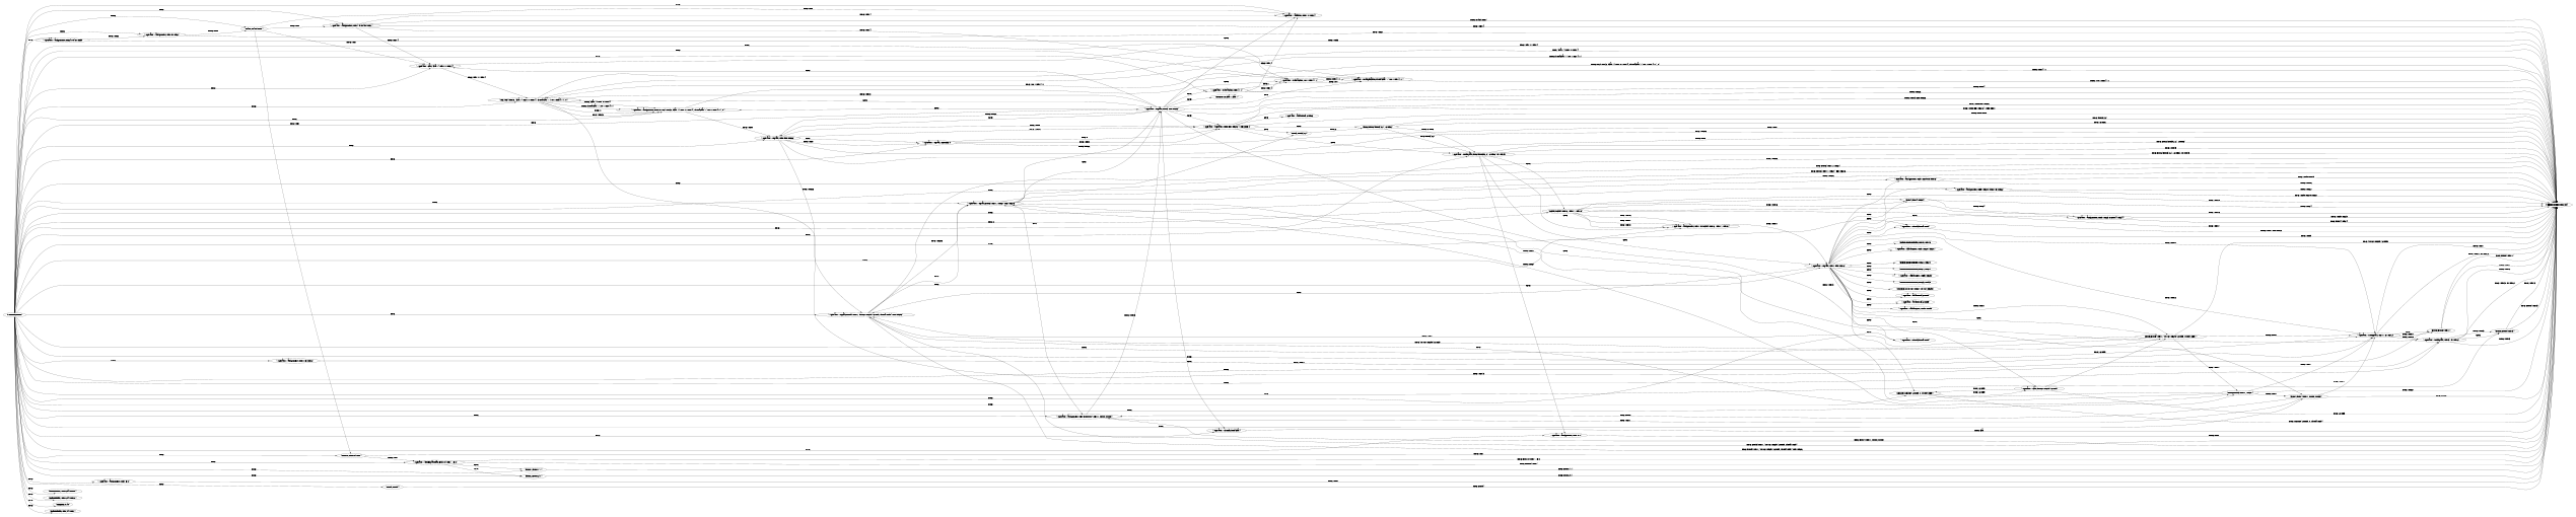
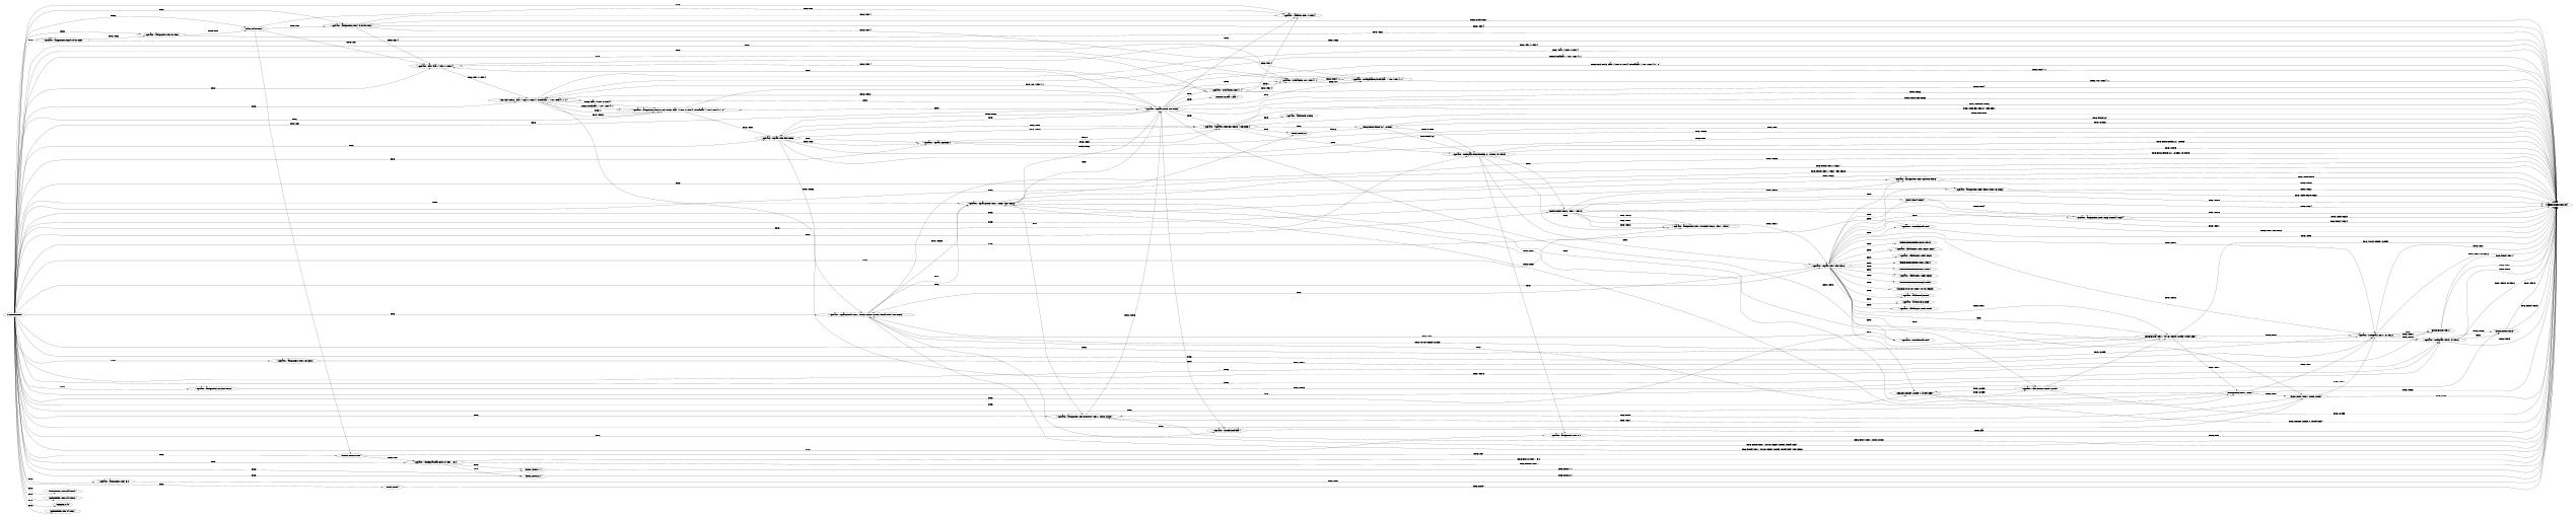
  digraph {
    rankdir=LR
    n1 [label="(METHOD,FUN1)"]
    n2 [label="(<operator>.assignment,VAR2[100] = VAR3)"]
    n3 [label="(<operator>.assignment,VAR1 = VAR2)"]
    n4 [label="(<operator>.assignment,VAR7 = 0)"]
    n5 [label="(<operator>.assignment,VAR11 = VAR12)"]
+   n6 [label="(<operator>.assignment,VAR13 = VAR12)"]
    n7 [label="(<operator>.assignment,VAR14 = strlen(VAR1))"]
    n8 [label="(strlen,strlen(VAR1))"]
    n9 [label="(<operator>.notEquals,FUN2(FUN3(2,2), &VAR6) != VAR15)"]
    n10 [label="(FUN3,FUN3(2,2))"]
    n11 [label="(<operator>.assignment,VAR7 = 1)"]
    n12 [label="(<operator>.assignment,VAR11 = socket(VAR16, VAR17, VAR18))"]
    n13 [label="(socket,socket(VAR16, VAR17, VAR18))"]
    n14 [label="(<operator>.equals,VAR11 == VAR12)"]
    n15 [label="(memset,memset(&VAR9, 0, sizeof(VAR9)))"]
    n16 [label="(<operator>.sizeOf,sizeof(VAR9))"]
    n17 [label="(<operator>.assignment,VAR9.VAR19 = VAR16)"]
    n18 [label="(<operator>.assignment,VAR9.VAR20.VAR21 = VAR22)"]
    n19 [label="(FUN4,FUN4(VAR24))"]
    n20 [label="(<operator>.equals,FUN5(VAR11, (struct VAR25*)&VAR9, sizeof(VAR9)) == VAR26)"]
    n21 [label="(FUN5,FUN5(VAR11, (struct VAR25*)&VAR9, sizeof(VAR9)))"]
    n22 [label="(<operator>.sizeOf,sizeof(VAR9))"]
    n23 [label="(<operator>.equals,FUN6(VAR11, VAR27) == VAR26)"]
    n24 [label="(FUN6,FUN6(VAR11, VAR27))"]
    n25 [label="(<operator>.assignment,VAR13 = FUN7(VAR11, NULL, NULL))"]
    n26 [label="(FUN7,FUN7(VAR11, NULL, NULL))"]
    n27 [label="(<operator>.equals,VAR13 == VAR26)"]
    n28 [label="(<operator>.assignment,VAR8 = recv(VAR13, (char *)(VAR1 + VAR14), sizeof(char) * (100 - VAR14 - 1), 0))"]
    n29 [label="(recv,recv(VAR13, (char *)(VAR1 + VAR14), sizeof(char) * (100 - VAR14 - 1), 0))"]
    n30 [label="(<operator>.cast,(char *)(VAR1 + VAR14))"]
    n31 [label="(<operator>.addition,VAR1 + VAR14)"]
    n32 [label="(<operator>.multiplication,sizeof(char) * (100 - VAR14 - 1))"]
    n33 [label="(<operator>.sizeOf,sizeof(char))"]
    n34 [label="(<operator>.subtraction,100 - VAR14 - 1)"]
    n35 [label="(<operator>.subtraction,VAR14 - 1)"]
    n36 [label="(<operator>.equals,VAR8 == VAR26)"]
    n37 [label="(<operator>.equals,VAR8 == 0)"]
    n38 [label="(IDENTIFIER,VAR10,if (VAR10))"]
    n39 [label="(IDENTIFIER,VAR10,if (VAR10))"]
    n40 [label="(LITERAL,0,do)"]
    n41 [label="(<operator>.notEquals,VAR11 != VAR12)"]
    n42 [label="(FUN8,FUN8(VAR11))"]
    n43 [label="(<operator>.notEquals,VAR13 != VAR12)"]
    n44 [label="(FUN8,FUN8(VAR13))"]
    n45 [label="(IDENTIFIER,VAR7,if (VAR7))"]
    n46 [label="(FUN9,FUN9())"]
    n47 [label="(<operator>.lessEqualsThan,FUN10(VAR1) <= 0)"]
    n48 [label="(FUN10,FUN10(VAR1))"]
    n49 [label="(FUN11,FUN11(\"\"))"]
    n50 [label="(FUN12,FUN12(1))"]
    n51 [label="(METHOD_RETURN,void)"]
    n52 [label="(FUN2,FUN2(FUN3(2,2), &VAR6))"]
    n53 [label="(<operator>.assignment,VAR9.VAR23 = FUN4(VAR24))"]
    n54 [label="(<operator>.cast,(struct VAR25*)&VAR9)"]
    n55 [label="(<operator>.addressOf,&VAR9)"]
    n56 [label="(<operator>.fieldAccess,VAR9.VAR19)"]
    n57 [label="(FIELD_IDENTIFIER,VAR19,VAR19)"]
    n58 [label="(<operator>.fieldAccess,VAR9.VAR20.VAR21)"]
+   n59 [label="(<operator>.fieldAccess,VAR9.VAR20)"]
    n60 [label="(FIELD_IDENTIFIER,VAR20,VAR20)"]
    n61 [label="(FIELD_IDENTIFIER,VAR21,VAR21)"]
    n62 [label="(<operator>.fieldAccess,VAR9.VAR23)"]
    n63 [label="(FIELD_IDENTIFIER,VAR23,VAR93)"]
    n64 [label="(UNKNOWN,struct VAR27*,struct VAR25*)"]
    n65 [label="(<operator>.addressOf,&VAR9)"]
    n66 [label="(<operator>.logicalOr,VAR8 == VAR26 || VAR8 == 0)"]
    n67 [label="(UNKNOWN,char *,char *)"]
    n68 [label="(<operator>.addressOf,&VAR6)"]
    n1 -> n2 [label="DDG: "]
    n1 -> n3 [label="DDG: "]
    n1 -> n4 [label="DDG: "]
    n1 -> n5 [label="DDG: "]
+   n1 -> n6 [label="DDG: "]
    n1 -> n7 [label="DDG: "]
    n1 -> n8 [label="DDG: "]
    n1 -> n9 [label="DDG: "]
    n1 -> n10 [label="DDG: "]
    n1 -> n11 [label="DDG: "]
    n1 -> n12 [label="DDG: "]
    n1 -> n13 [label="DDG: "]
    n1 -> n14 [label="DDG: "]
    n1 -> n15 [label="DDG: "]
    n1 -> n16 [label="DDG: "]
    n1 -> n17 [label="DDG: "]
    n1 -> n18 [label="DDG: "]
-   n1 -> n19 [label="DDG: 2"]
+   n1 -> n19 [label="DDG: "]
    n1 -> n20 [label="DDG: "]
    n1 -> n21 [label="DDG: "]
    n1 -> n22 [label="DDG: "]
    n1 -> n23 [label="DDG: "]
    n1 -> n24 [label="DDG: "]
    n1 -> n25 [label="DDG: "]
    n1 -> n26 [label="DDG: "]
    n1 -> n27 [label="DDG: "]
    n1 -> n28 [label="DDG: "]
    n1 -> n29 [label="DDG: "]
    n1 -> n30 [label="DDG: "]
    n1 -> n31 [label="DDG: "]
    n1 -> n32 [label="DDG: "]
    n1 -> n33 [label="DDG: "]
    n1 -> n34 [label="DDG: "]
    n1 -> n35 [label="DDG: "]
    n1 -> n36 [label="DDG: "]
    n1 -> n37 [label="DDG: "]
    n1 -> n38 [label="DDG: "]
    n1 -> n39 [label="DDG: "]
    n1 -> n40 [label="DDG: "]
    n1 -> n41 [label="DDG: "]
    n1 -> n42 [label="DDG: "]
    n1 -> n43 [label="DDG: "]
    n1 -> n44 [label="DDG: "]
    n1 -> n45 [label="DDG: "]
    n1 -> n46 [label="DDG: "]
    n1 -> n47 [label="DDG: "]
    n1 -> n48 [label="DDG: "]
    n1 -> n49 [label="DDG: "]
    n1 -> n50 [label="DDG: "]
    n2 -> n3 [label="DDG: VAR2"]
    n2 -> n51 [label="DDG: VAR3"]
    n3 -> n8 [label="DDG: VAR1"]
    n3 -> n51 [label="DDG: VAR2"]
    n4 -> n51 [label="DDG: VAR7"]
    n5 -> n41 [label="DDG: VAR11"]
+   n6 -> n43 [label="DDG: VAR13"]
    n7 -> n30 [label="DDG: VAR14"]
    n7 -> n31 [label="DDG: VAR14"]
    n7 -> n34 [label="DDG: VAR14"]
    n7 -> n51 [label="DDG: strlen(VAR1)"]
    n7 -> n51 [label="DDG: VAR14"]
    n8 -> n7 [label="DDG: VAR1"]
    n8 -> n30 [label="DDG: VAR1"]
    n8 -> n31 [label="DDG: VAR1"]
    n8 -> n48 [label="DDG: VAR1"]
    n9 -> n11 [label="CDG: "]
    n9 -> n12 [label="CDG: "]
    n9 -> n13 [label="CDG: "]
    n9 -> n14 [label="CDG: "]
    n9 -> n51 [label="DDG: FUN2(FUN3(2,2), &VAR6)"]
    n9 -> n51 [label="DDG: VAR15"]
    n9 -> n51 [label="DDG: FUN2(FUN3(2,2), &VAR6) != VAR15"]
    n10 -> n52 [label="DDG: 2"]
    n11 -> n51 [label="DDG: VAR7"]
    n12 -> n14 [label="DDG: VAR11"]
    n13 -> n12 [label="DDG: VAR16"]
    n13 -> n12 [label="DDG: VAR17"]
    n13 -> n12 [label="DDG: VAR18"]
-   n13 -> n19 [label="DDG: VAR16"]
+   n13 -> n17 [label="DDG: VAR16"]
    n13 -> n51 [label="DDG: VAR18"]
    n13 -> n51 [label="DDG: VAR16"]
    n13 -> n51 [label="DDG: VAR17"]
    n14 -> n15 [label="CDG: "]
    n14 -> n16 [label="CDG: "]
    n14 -> n17 [label="CDG: "]
    n14 -> n18 [label="CDG: "]
    n14 -> n19 [label="CDG: "]
    n14 -> n20 [label="CDG: "]
    n14 -> n21 [label="DDG: VAR11"]
    n14 -> n21 [label="CDG: "]
    n14 -> n22 [label="CDG: "]
    n14 -> n41 [label="DDG: VAR11"]
    n14 -> n41 [label="DDG: VAR12"]
    n14 -> n51 [label="DDG: VAR11 == VAR12"]
    n14 -> n53 [label="CDG: "]
    n14 -> n54 [label="CDG: "]
    n14 -> n55 [label="CDG: "]
    n14 -> n56 [label="CDG: "]
    n14 -> n57 [label="CDG: "]
    n14 -> n58 [label="CDG: "]
+   n14 -> n59 [label="CDG: "]
    n14 -> n60 [label="CDG: "]
    n14 -> n61 [label="CDG: "]
    n14 -> n62 [label="CDG: "]
    n14 -> n63 [label="CDG: "]
    n14 -> n64 [label="CDG: "]
    n14 -> n65 [label="CDG: "]
    n15 -> n51 [label="DDG: memset(&VAR9, 0, sizeof(VAR9))"]
    n15 -> n54 [label="DDG: &VAR9"]
    n17 -> n51 [label="DDG: VAR16"]
    n17 -> n51 [label="DDG: VAR9.VAR19"]
    n18 -> n51 [label="DDG: VAR22"]
    n18 -> n51 [label="DDG: VAR9.VAR20.VAR21"]
    n19 -> n51 [label="DDG: VAR24"]
    n19 -> n53 [label="DDG: VAR24"]
    n20 -> n23 [label="DDG: VAR26"]
    n20 -> n23 [label="CDG: "]
    n20 -> n24 [label="CDG: "]
    n20 -> n51 [label="DDG: FUN5(VAR11, (struct VAR25*)&VAR9, sizeof(VAR9))"]
    n20 -> n51 [label="DDG: FUN5(VAR11, (struct VAR25*)&VAR9, sizeof(VAR9)) == VAR26"]
    n20 -> n51 [label="DDG: VAR26"]
    n21 -> n20 [label="DDG: VAR11"]
    n21 -> n20 [label="DDG: (struct VAR25*)&VAR9"]
    n21 -> n24 [label="DDG: VAR17"]
    n21 -> n41 [label="DDG: VAR11"]
    n21 -> n51 [label="DDG: (struct VAR25*)&VAR9"]
    n22 -> n51 [label="DDG: VAR9"]
    n23 -> n25 [label="CDG: "]
    n23 -> n26 [label="CDG: "]
    n23 -> n27 [label="DDG: VAR26"]
    n23 -> n27 [label="CDG: "]
    n23 -> n51 [label="DDG: FUN6(VAR11, VAR27)"]
    n23 -> n51 [label="DDG: FUN6(VAR11, VAR27) == VAR26"]
    n23 -> n51 [label="DDG: VAR26"]
    n24 -> n23 [label="DDG: VAR11"]
    n24 -> n23 [label="DDG: VAR27"]
    n24 -> n26 [label="DDG: VAR11"]
    n24 -> n41 [label="DDG: VAR11"]
    n24 -> n51 [label="DDG: VAR27"]
    n25 -> n27 [label="DDG: VAR13"]
    n25 -> n51 [label="DDG: FUN7(VAR11, NULL, NULL)"]
    n26 -> n25 [label="DDG: VAR11"]
    n26 -> n25 [label="DDG: NULL"]
    n26 -> n41 [label="DDG: VAR11"]
    n26 -> n51 [label="DDG: NULL"]
    n27 -> n28 [label="CDG: "]
    n27 -> n29 [label="DDG: VAR13"]
    n27 -> n29 [label="CDG: "]
    n27 -> n30 [label="CDG: "]
    n27 -> n31 [label="CDG: "]
    n27 -> n32 [label="CDG: "]
    n27 -> n33 [label="CDG: "]
    n27 -> n34 [label="CDG: "]
    n27 -> n35 [label="CDG: "]
    n27 -> n36 [label="DDG: VAR26"]
    n27 -> n36 [label="CDG: "]
    n27 -> n43 [label="DDG: VAR13"]
    n27 -> n51 [label="DDG: VAR26"]
    n27 -> n51 [label="DDG: VAR13 == VAR26"]
    n27 -> n66 [label="CDG: "]
    n27 -> n67 [label="CDG: "]
    n28 -> n36 [label="DDG: VAR8"]
    n28 -> n51 [label="DDG: recv(VAR13, (char *)(VAR1 + VAR14), sizeof(char) * (100 - VAR14 - 1), 0)"]
    n29 -> n28 [label="DDG: VAR13"]
    n29 -> n28 [label="DDG: (char *)(VAR1 + VAR14)"]
    n29 -> n28 [label="DDG: sizeof(char) * (100 - VAR14 - 1)"]
    n29 -> n28 [label="DDG: 0"]
    n29 -> n43 [label="DDG: VAR13"]
    n29 -> n51 [label="DDG: (char *)(VAR1 + VAR14)"]
    n29 -> n51 [label="DDG: sizeof(char) * (100 - VAR14 - 1)"]
    n30 -> n29 [label="DDG: VAR1 + VAR14"]
    n30 -> n51 [label="DDG: VAR1 + VAR14"]
    n32 -> n29 [label="DDG: 100 - VAR14 - 1"]
    n32 -> n51 [label="DDG: 100 - VAR14 - 1"]
    n33 -> n51 [label="DDG: char"]
    n34 -> n32 [label="DDG: 100"]
    n34 -> n32 [label="DDG: VAR14 - 1"]
    n34 -> n51 [label="DDG: VAR14 - 1"]
+   n35 -> n30 [label="DDG: VAR14"]
    n35 -> n31 [label="DDG: VAR14"]
    n35 -> n34 [label="DDG: VAR14"]
    n35 -> n34 [label="DDG: 1"]
    n35 -> n51 [label="DDG: VAR14"]
    n36 -> n20 [label="DDG: VAR26"]
    n36 -> n37 [label="DDG: VAR8"]
    n36 -> n37 [label="CDG: "]
    n36 -> n51 [label="DDG: VAR8"]
    n36 -> n51 [label="DDG: VAR26"]
    n36 -> n66 [label="DDG: VAR8"]
    n36 -> n66 [label="DDG: VAR26"]
    n37 -> n51 [label="DDG: VAR8"]
    n37 -> n66 [label="DDG: VAR8"]
    n37 -> n66 [label="DDG: 0"]
    n41 -> n42 [label="DDG: VAR11"]
    n41 -> n42 [label="CDG: "]
    n41 -> n43 [label="DDG: VAR12"]
    n41 -> n51 [label="DDG: VAR11"]
    n41 -> n51 [label="DDG: VAR11 != VAR12"]
    n42 -> n51 [label="DDG: FUN8(VAR11)"]
    n42 -> n51 [label="DDG: VAR11"]
    n43 -> n44 [label="DDG: VAR13"]
    n43 -> n44 [label="CDG: "]
    n43 -> n51 [label="DDG: VAR13"]
    n43 -> n51 [label="DDG: VAR12"]
    n43 -> n51 [label="DDG: VAR13 != VAR12"]
    n44 -> n51 [label="DDG: VAR13"]
    n44 -> n51 [label="DDG: FUN8(VAR13)"]
    n46 -> n51 [label="DDG: FUN9()"]
    n47 -> n49 [label="CDG: "]
    n47 -> n50 [label="CDG: "]
    n47 -> n51 [label="DDG: FUN10(VAR1) <= 0"]
    n47 -> n51 [label="DDG: FUN10(VAR1)"]
    n48 -> n47 [label="DDG: VAR1"]
    n48 -> n51 [label="DDG: VAR1"]
    n49 -> n51 [label="DDG: FUN11(\"\")"]
    n50 -> n51 [label="DDG: FUN12(1)"]
    n52 -> n9 [label="DDG: FUN3(2,2)"]
    n52 -> n9 [label="DDG: &VAR6"]
    n52 -> n51 [label="DDG: &VAR6"]
    n52 -> n51 [label="DDG: FUN3(2,2)"]
    n53 -> n51 [label="DDG: VAR9.VAR23"]
    n53 -> n51 [label="DDG: FUN4(VAR24)"]
    n54 -> n15 [label="DDG: &VAR9"]
    n54 -> n21 [label="DDG: &VAR9"]
    n54 -> n51 [label="DDG: &VAR9"]
    n66 -> n9 [label="CDG: "]
    n66 -> n10 [label="CDG: "]
    n66 -> n51 [label="DDG: VAR8 == VAR26"]
    n66 -> n51 [label="DDG: VAR8 == VAR26 || VAR8 == 0"]
    n66 -> n51 [label="DDG: VAR8 == 0"]
    n66 -> n52 [label="CDG: "]
    n66 -> n68 [label="CDG: "]
  }
